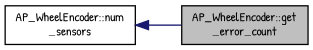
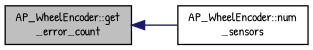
  digraph {
    rankdir=LR
    fontname="Patrick Hand"
    node [color=black fontname="Patrick Hand" fontsize=10 shape=record style=filled]
    n1 [fillcolor=grey75 fontcolor=black height=0.2 label="AP_WheelEncoder::get\l_error_count" width=0.4]
    n2 [fillcolor=white height=0.2 label="AP_WheelEncoder::num\l_sensors" width=0.4]
-   n2 -> n1 [color=midnightblue dir=back fontname="Patrick Hand" fontsize=10 labelfontname=Helvetica labelfontsize=10 style=solid]
+   n1 -> n2 [color=midnightblue dir=back fontname="Patrick Hand" fontsize=10 labelfontname=Helvetica labelfontsize=10 style=solid]
  }
